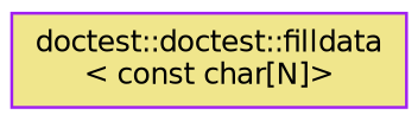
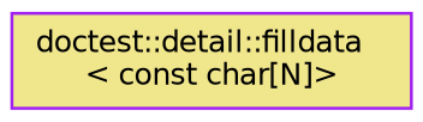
  digraph {
    rankdir=LR
-   n1 [color=purple fillcolor=khaki fontname=Helvetica fontsize=10 height=0.2 label="doctest::doctest::filldata\l\< const char[N]\>" shape=record style=filled width=0.4]
+   n1 [color=purple fillcolor=khaki fontname=Helvetica fontsize=10 height=0.2 label="doctest::detail::filldata\l\< const char[N]\>" shape=record style=filled width=0.4]
  }
